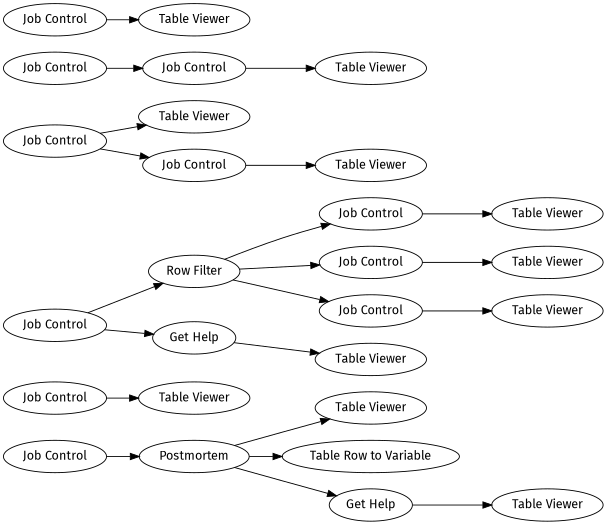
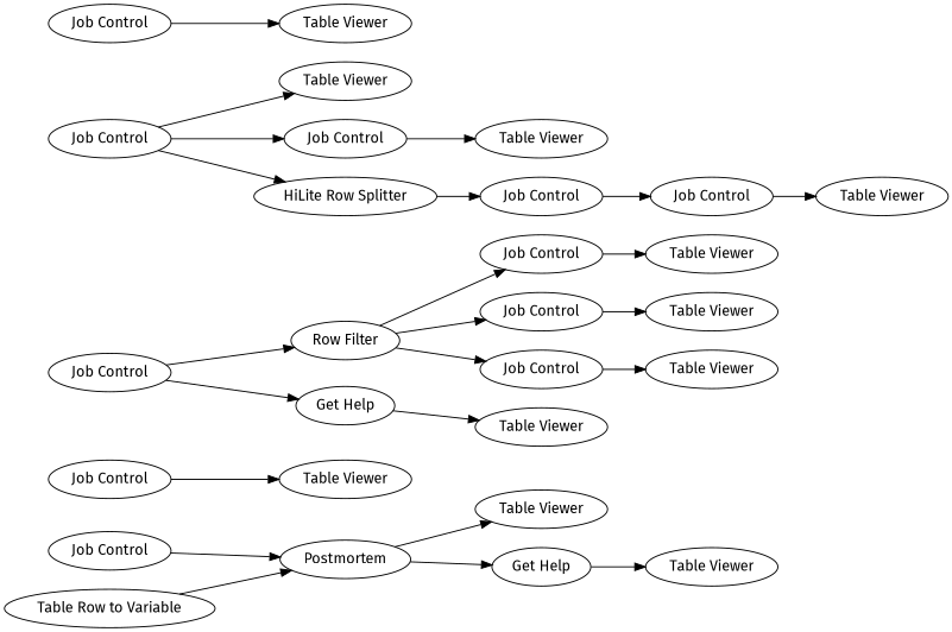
  digraph {
    fontname="Fira Sans"
    rankdir=LR
    node [fontname="Fira Sans"]
    edge [fontname="Fira Sans"]
    n1 [label="Job Control"]
    n2 [label=Postmortem]
    n3 [label="Table Viewer"]
    n4 [label="Table Row to Variable"]
    n5 [label="Get Help"]
    n6 [label="Table Viewer"]
    n7 [label="Job Control"]
    n8 [label="Table Viewer"]
    n9 [label="Row Filter"]
    n10 [label="Job Control"]
    n11 [label="Job Control"]
    n12 [label="Job Control"]
    n13 [label="Table Viewer"]
    n14 [label="Table Viewer"]
    n15 [label="Table Viewer"]
    n16 [label="Job Control"]
    n17 [label="Table Viewer"]
    n18 [label="Job Control"]
+   n19 [label="HiLite Row Splitter"]
    n20 [label="Table Viewer"]
    n21 [label="Job Control"]
    n22 [label="Job Control"]
    n23 [label="Table Viewer"]
    n24 [label="Job Control"]
    n25 [label="Get Help"]
    n26 [label="Table Viewer"]
    n27 [label="Table Viewer"]
    n28 [label="Job Control"]
    n1 -> n2
    n2 -> n3
-   n2 -> n4
+   n4 -> n2
    n2 -> n5
    n5 -> n6
    n7 -> n8
    n9 -> n10
    n9 -> n11
    n9 -> n12
    n10 -> n13
    n11 -> n14
    n12 -> n15
    n16 -> n17
    n16 -> n18
+   n16 -> n19
    n18 -> n20
+   n19 -> n21
    n21 -> n24
    n22 -> n23
    n24 -> n27
    n25 -> n26
    n28 -> n9
    n28 -> n25
  }
